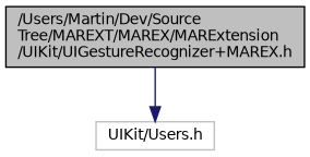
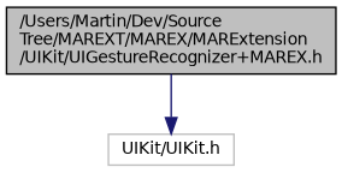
  digraph {
    node [fontname=Helvetica fontsize=10 shape=record style=filled]
    n1 [color=black fillcolor=grey75 fontcolor=black height=0.2 label="/Users/Martin/Dev/Source\lTree/MAREXT/MAREX/MARExtension\l/UIKit/UIGestureRecognizer+MAREX.h" width=0.4]
-   n2 [color=grey75 fillcolor=white height=0.2 label="UIKit/Users.h" width=0.4]
+   n2 [color=grey75 fillcolor=white height=0.2 label="UIKit/UIKit.h" width=0.4]
    n1 -> n2 [color=midnightblue fontname=Helvetica fontsize=10 labelfontname=Helvetica labelfontsize=10 style=solid]
  }
